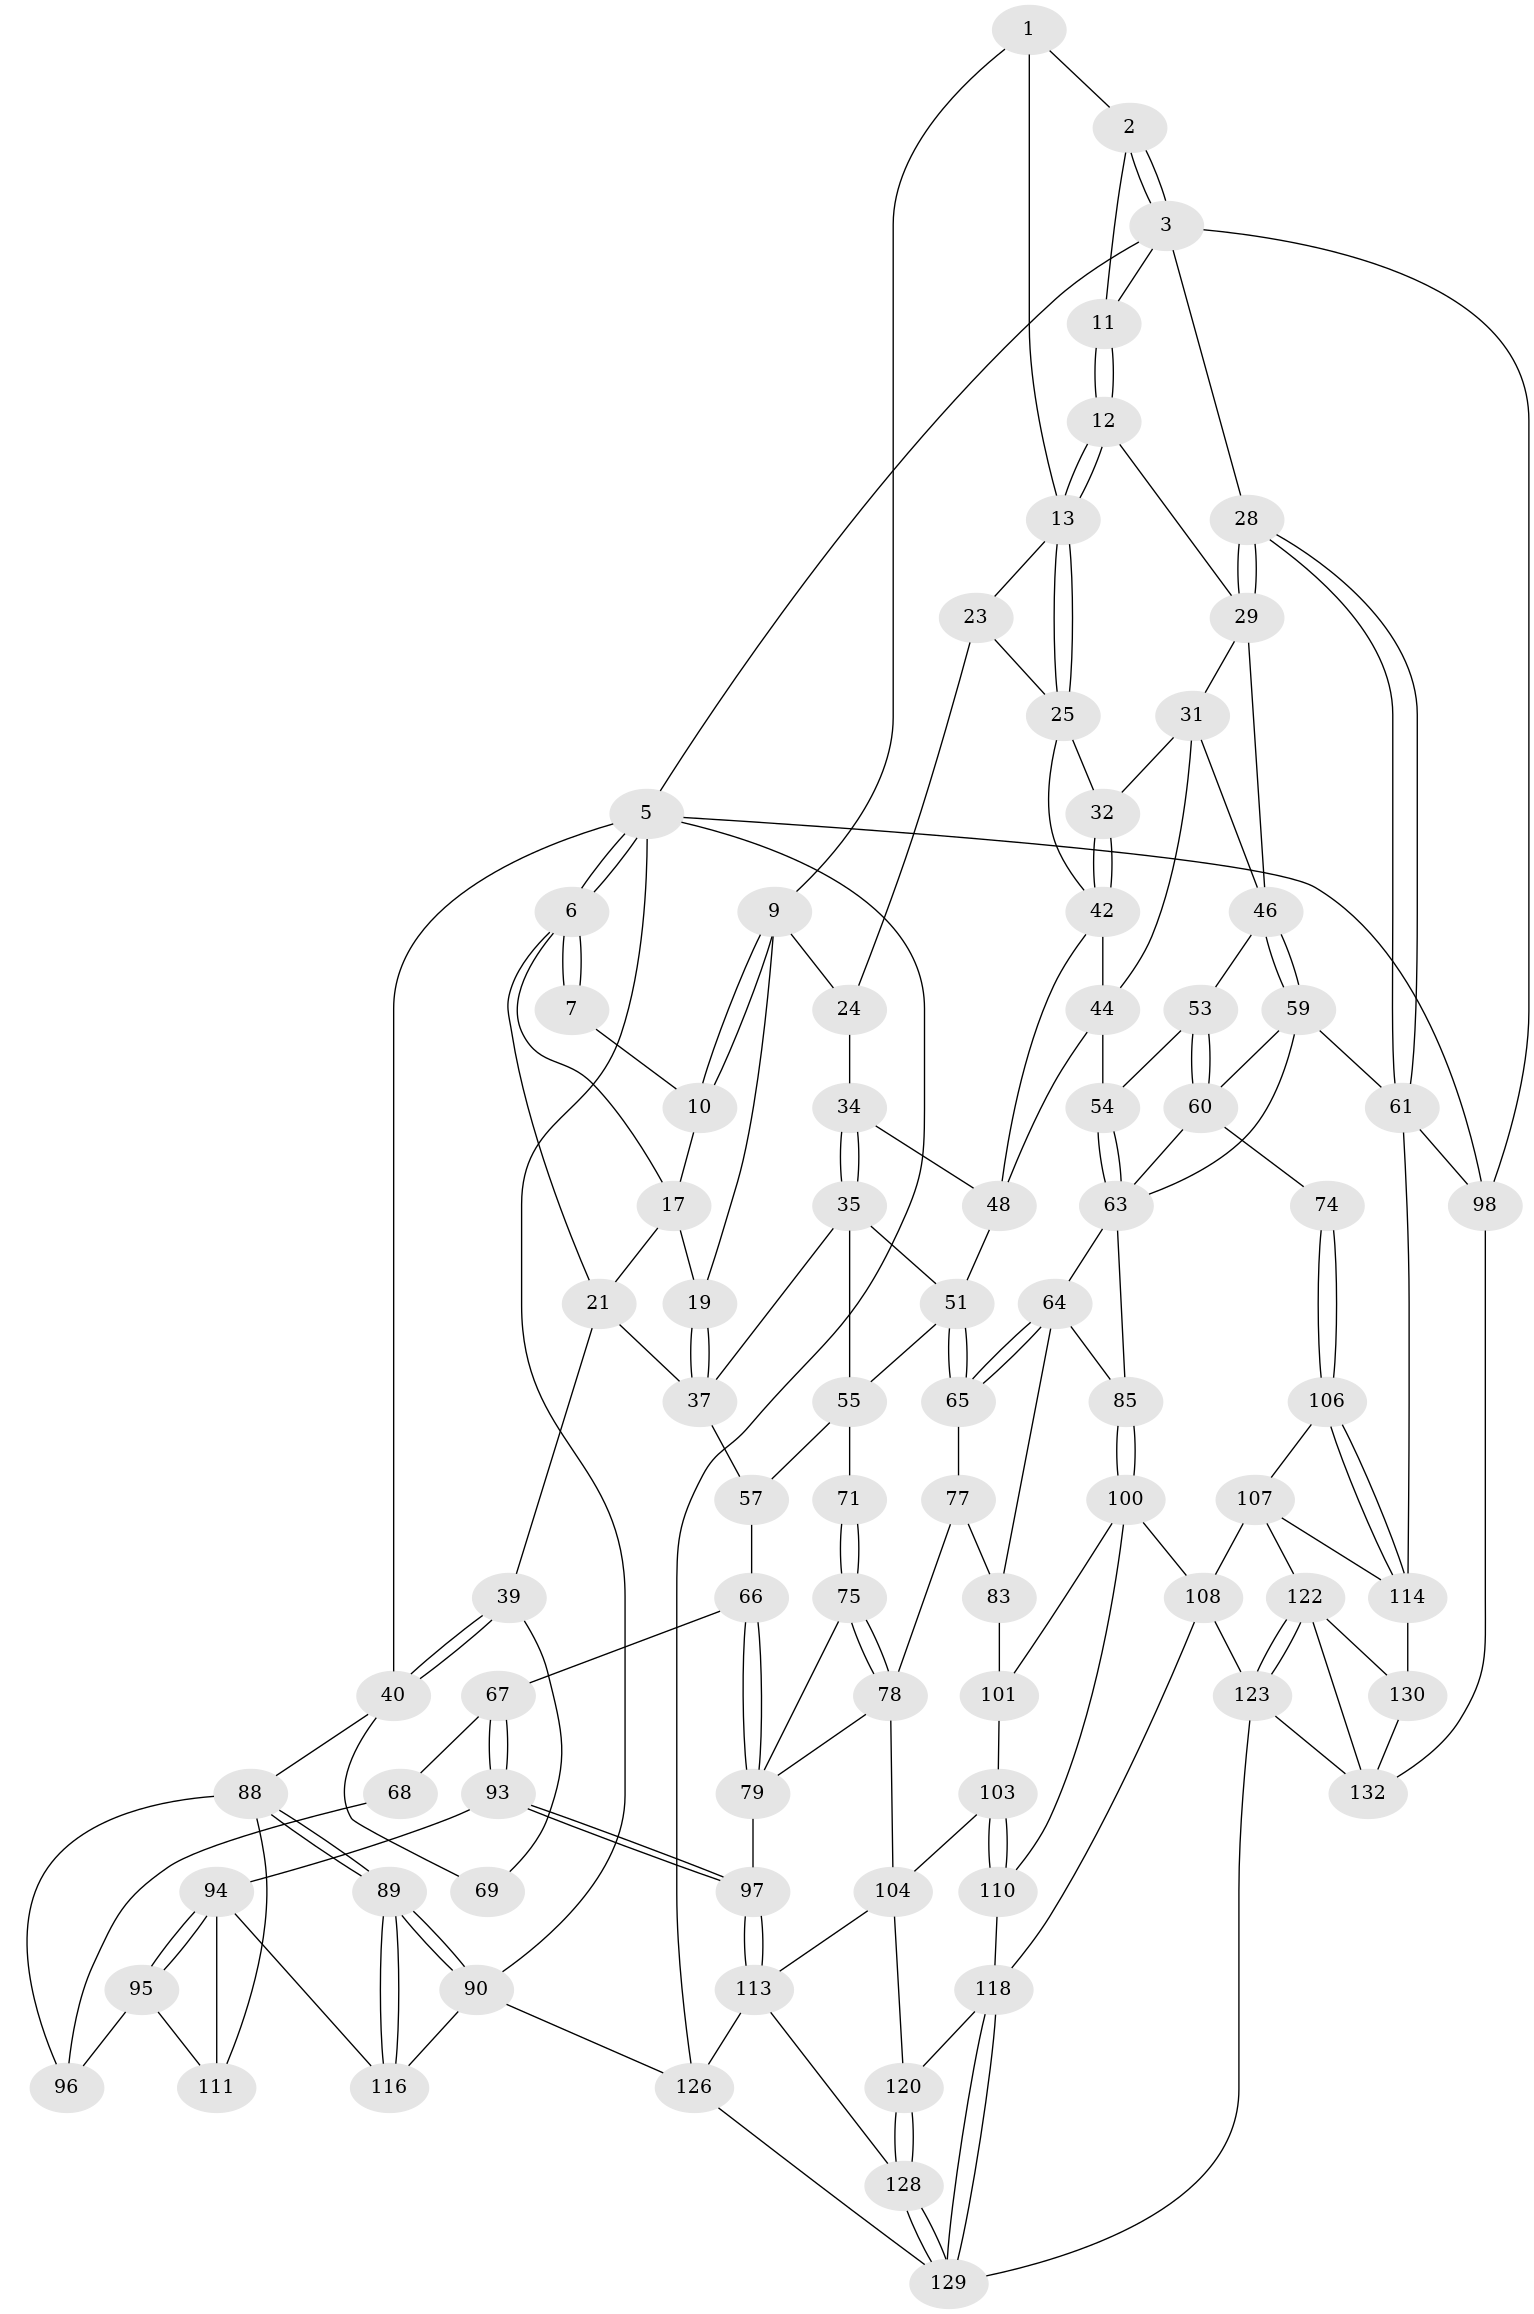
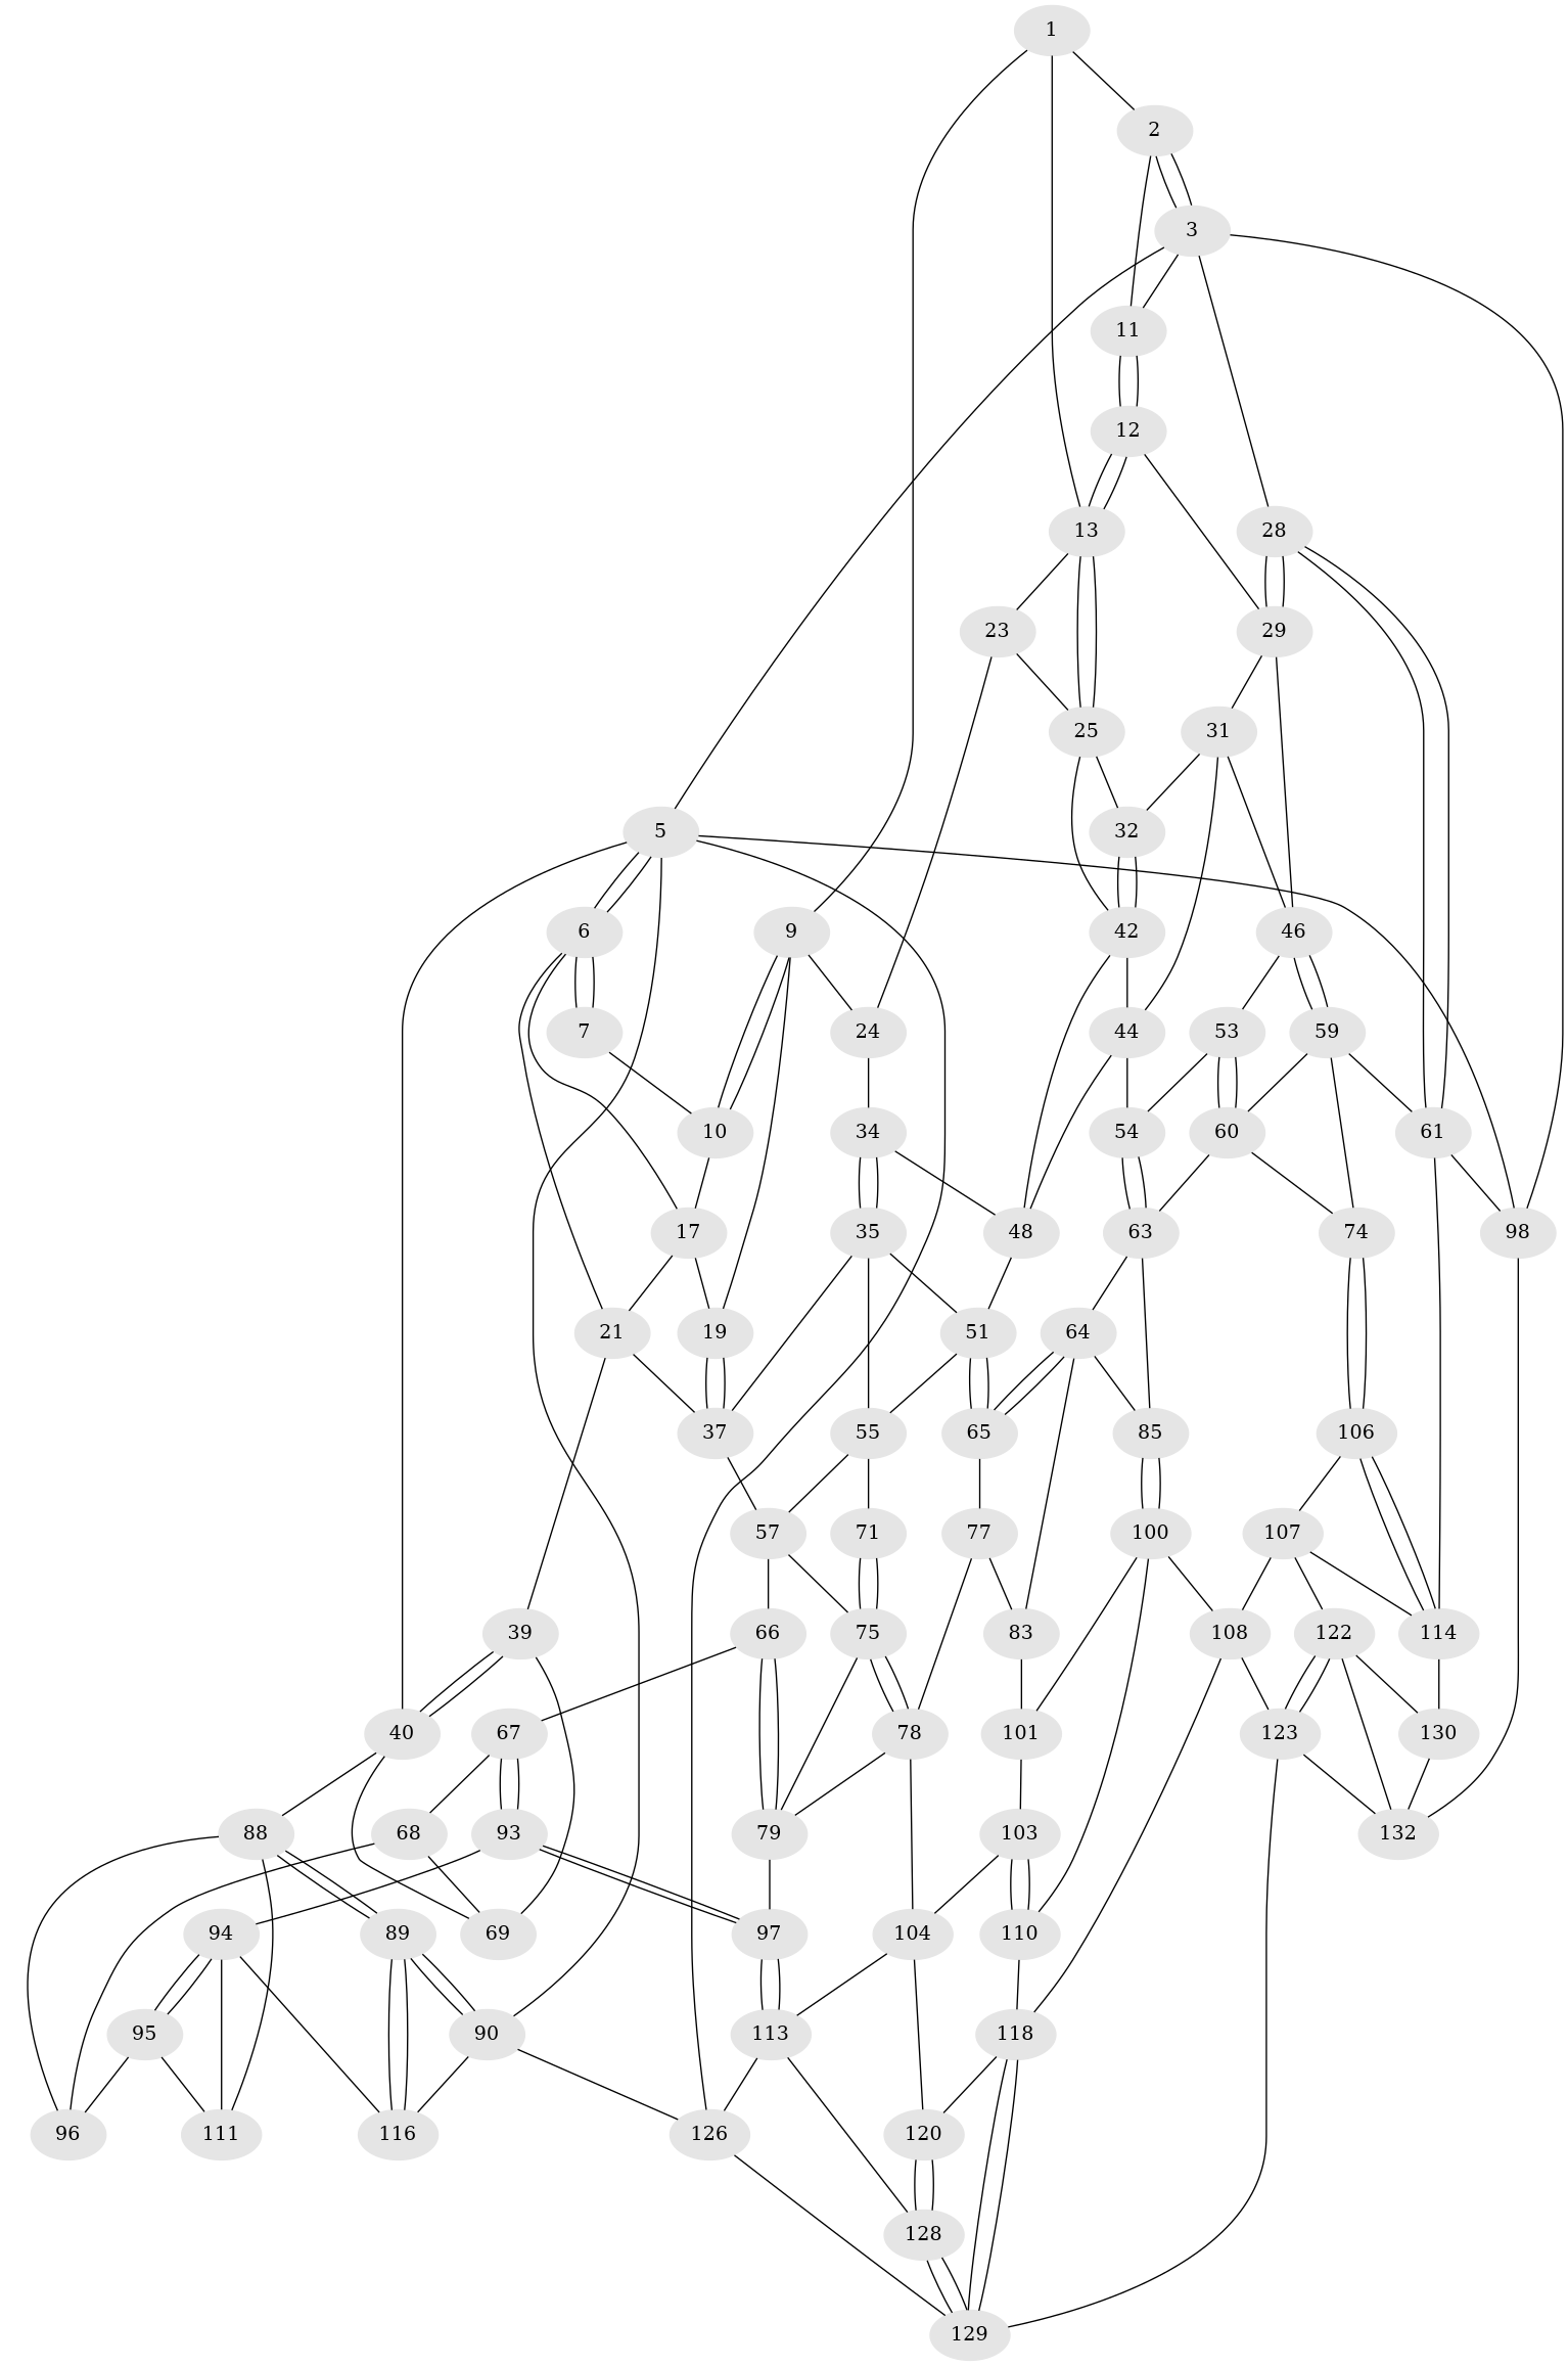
  graph {
    node [color=gray90 style=filled]
    1 [super="+8"]
    2
    9 [super="+18"]
    13 [super="+14"]
    3 [super="+4"]
    11 [super="+15"]
    10
    19
    24 [super="+33"]
    23 [super="+27"]
    25 [super="+26"]
    5 [super="+91"]
    28
    98
    12 [super="+22"]
    6 [super="+16"]
    40 [super="+80"]
    90 [super="+127"]
    126 [super="+134"]
    29 [super="+30"]
    61 [super="+99"]
    132 [super="+136"]
    7
    17 [super="+20"]
    21 [super="+38"]
    69 [super="+81"]
    88 [super="+105"]
    116
    129 [super="+135"]
    37 [super="+41"]
    39
    34
    31 [super="+43"]
    46 [super="+47"]
    32
    42 [super="+45"]
    57 [super="+58"]
    35 [super="+36"]
    48 [super="+50"]
    44 [super="+49"]
    114 [super="+124"]
    53
    59 [super="+62"]
    54
    51 [super="+52"]
    55 [super="+56"]
    65 [super="+70"]
    71
    66
    75 [super="+76"]
    96
    89
    111
    63 [super="+73"]
    60 [super="+72"]
    74
    77
    64 [super="+82"]
    85
    67
    79 [super="+87"]
    78 [super="+86"]
    106
    130
    83 [super="+84"]
    100 [super="+109"]
    101 [super="+102"]
    68 [super="+92"]
    93
    97
    94 [super="+115"]
    107 [super="+121"]
    104 [super="+112"]
    113 [super="+125"]
    120
    103
    108 [super="+117"]
    110
    95
    128
    118 [super="+119"]
    123 [super="+133"]
    122 [super="+131"]
    1 -- 2
    1 -- 9
    1 -- 13
    2 -- 3
    2 -- 3
    2 -- 11
    9 -- 10
    9 -- 10
    9 -- 19
    9 -- 24
    13 -- 23
    13 -- 25
    13 -- 25
    3 -- 11
    3 -- 5
    3 -- 28
    3 -- 98
    11 -- 12 [weight=2]
    11 -- 12
    10 -- 17
    19 -- 37
    19 -- 37
    24 -- 34
    23 -- 24 [weight=2]
    23 -- 25
    25 -- 32
    25 -- 42
    5 -- 98
    5 -- 6
    5 -- 6
    5 -- 40
    5 -- 90
    5 -- 126
    28 -- 29
    28 -- 29
    28 -- 61
    28 -- 61
    98 -- 132
    12 -- 13
    12 -- 13
    12 -- 29
    6 -- 7
    6 -- 7
    6 -- 17
    6 -- 21
    40 -- 69
    40 -- 88
    90 -- 126
    90 -- 116
    126 -- 129
    29 -- 31
    29 -- 46
    61 -- 98
    61 -- 114
    7 -- 10
    17 -- 19
    17 -- 21
    21 -- 37
    21 -- 39
    88 -- 96
    88 -- 89
    88 -- 89
    88 -- 111
    37 -- 57
    39 -- 40
    39 -- 40
    39 -- 69
    34 -- 35
    34 -- 35
    34 -- 48
    31 -- 46
    31 -- 32
    31 -- 44
    46 -- 53
    46 -- 59
    46 -- 59
    32 -- 42
    32 -- 42
    42 -- 48
    42 -- 44
    57 -- 66
+   57 -- 75
    35 -- 37
    35 -- 51
    35 -- 55
    48 -- 51
    44 -- 48
    44 -- 54
    114 -- 130
    53 -- 54
    53 -- 60
    53 -- 60
    59 -- 61
    59 -- 60
-   59 -- 63
+   59 -- 74
    54 -- 63
    54 -- 63
    51 -- 55
    51 -- 65
    51 -- 65
    55 -- 57
    55 -- 71
    65 -- 77
    71 -- 75
    71 -- 75
    66 -- 67
    66 -- 79
    66 -- 79
    75 -- 79
    75 -- 78
    75 -- 78
    89 -- 90
    89 -- 90
    89 -- 116
    89 -- 116
    63 -- 64
    63 -- 85
    60 -- 63
    60 -- 74
    74 -- 106
    74 -- 106
    77 -- 78
    77 -- 83
    64 -- 65
    64 -- 65
    64 -- 85
    64 -- 83
    85 -- 100
    85 -- 100
    67 -- 68
    67 -- 93
    67 -- 93
    79 -- 97
    78 -- 79
    78 -- 104
    106 -- 114
    106 -- 114
    106 -- 107
    130 -- 132
    83 -- 101 [weight=2]
    100 -- 101
    100 -- 108
    100 -- 110
    101 -- 103
+   68 -- 69 [weight=2]
    68 -- 96
    93 -- 97
    93 -- 97
    93 -- 94
    97 -- 113
    97 -- 113
    94 -- 116
    94 -- 111
    94 -- 95
    94 -- 95
    107 -- 114
    107 -- 108
    107 -- 122
    104 -- 113
    104 -- 120
    113 -- 126
    113 -- 128
    120 -- 128
    120 -- 128
    103 -- 104
    103 -- 110
    103 -- 110
    108 -- 118
    108 -- 123
    110 -- 118
    95 -- 96
    95 -- 111
    128 -- 129
    128 -- 129
    118 -- 129
    118 -- 129
    118 -- 120
    123 -- 132
    123 -- 129
    122 -- 132
    122 -- 130
    122 -- 123
    122 -- 123
  }
